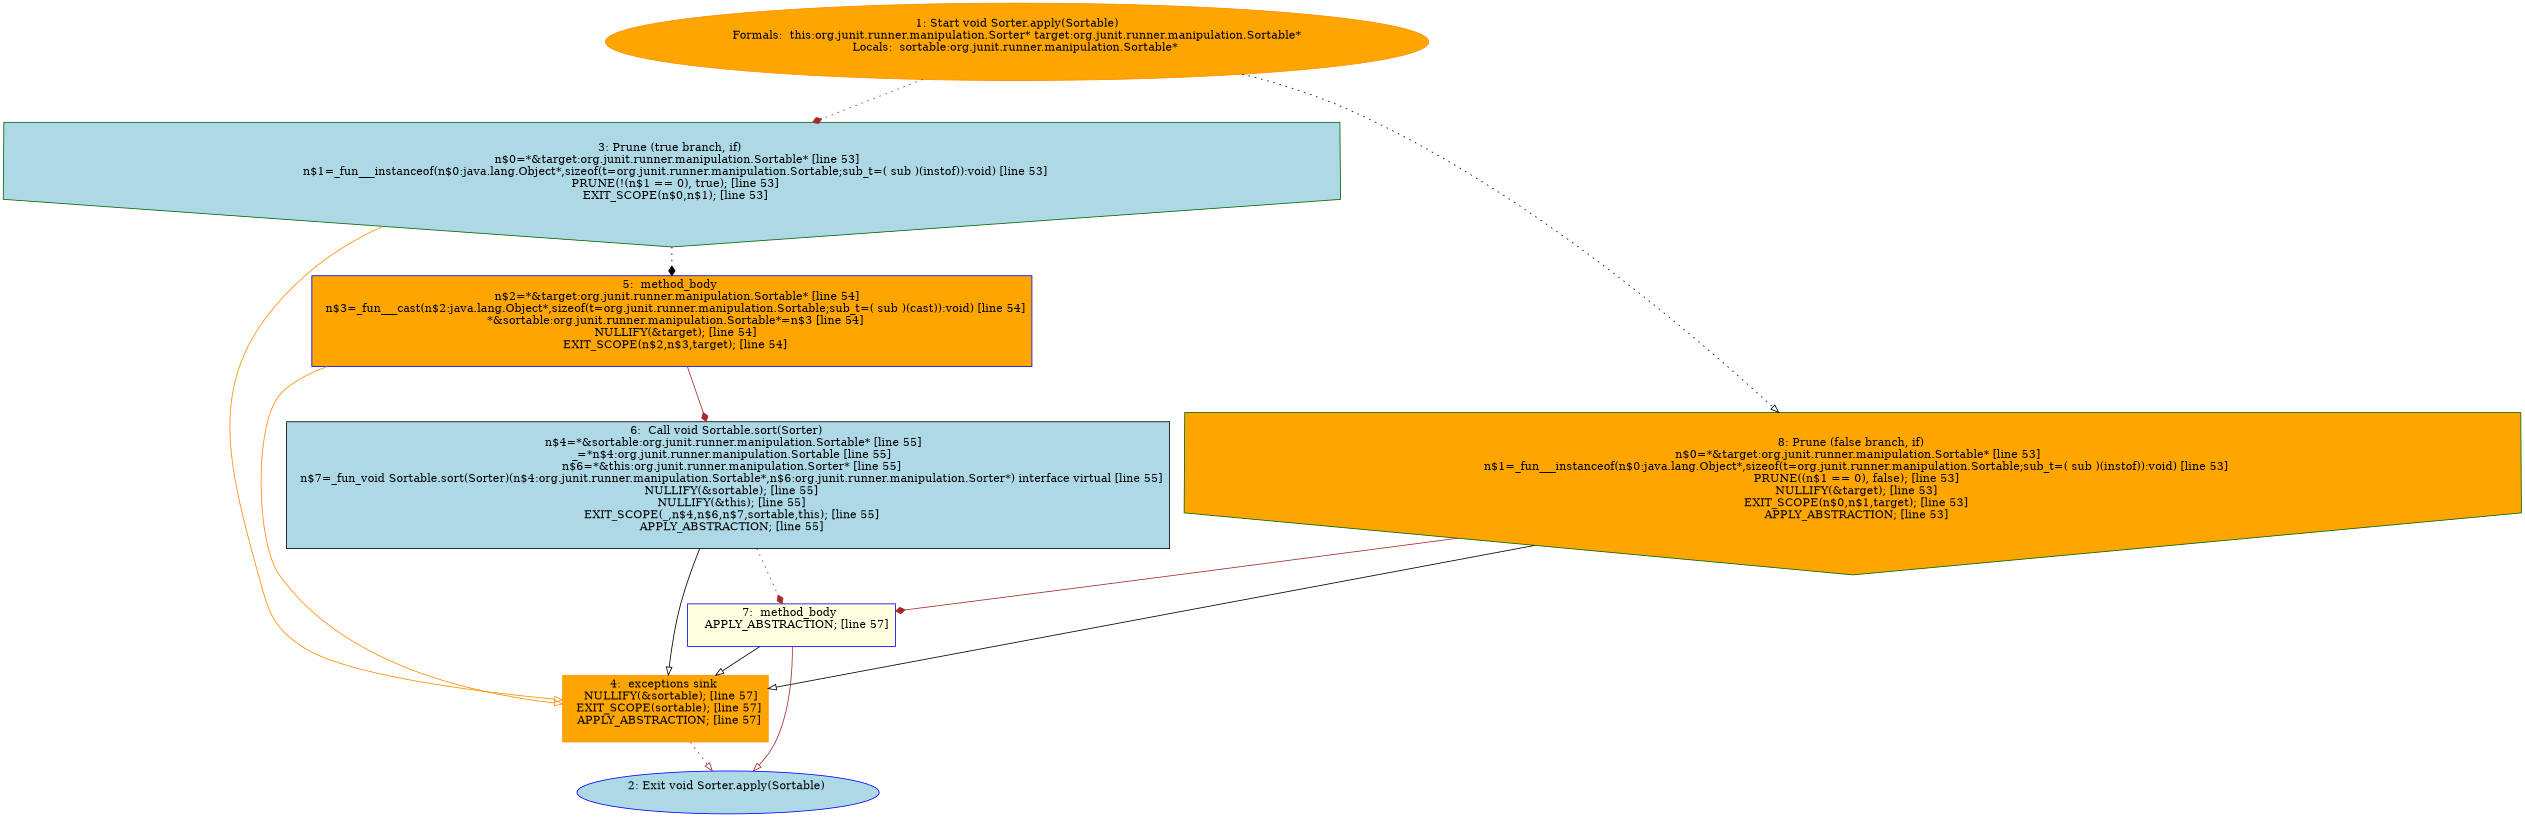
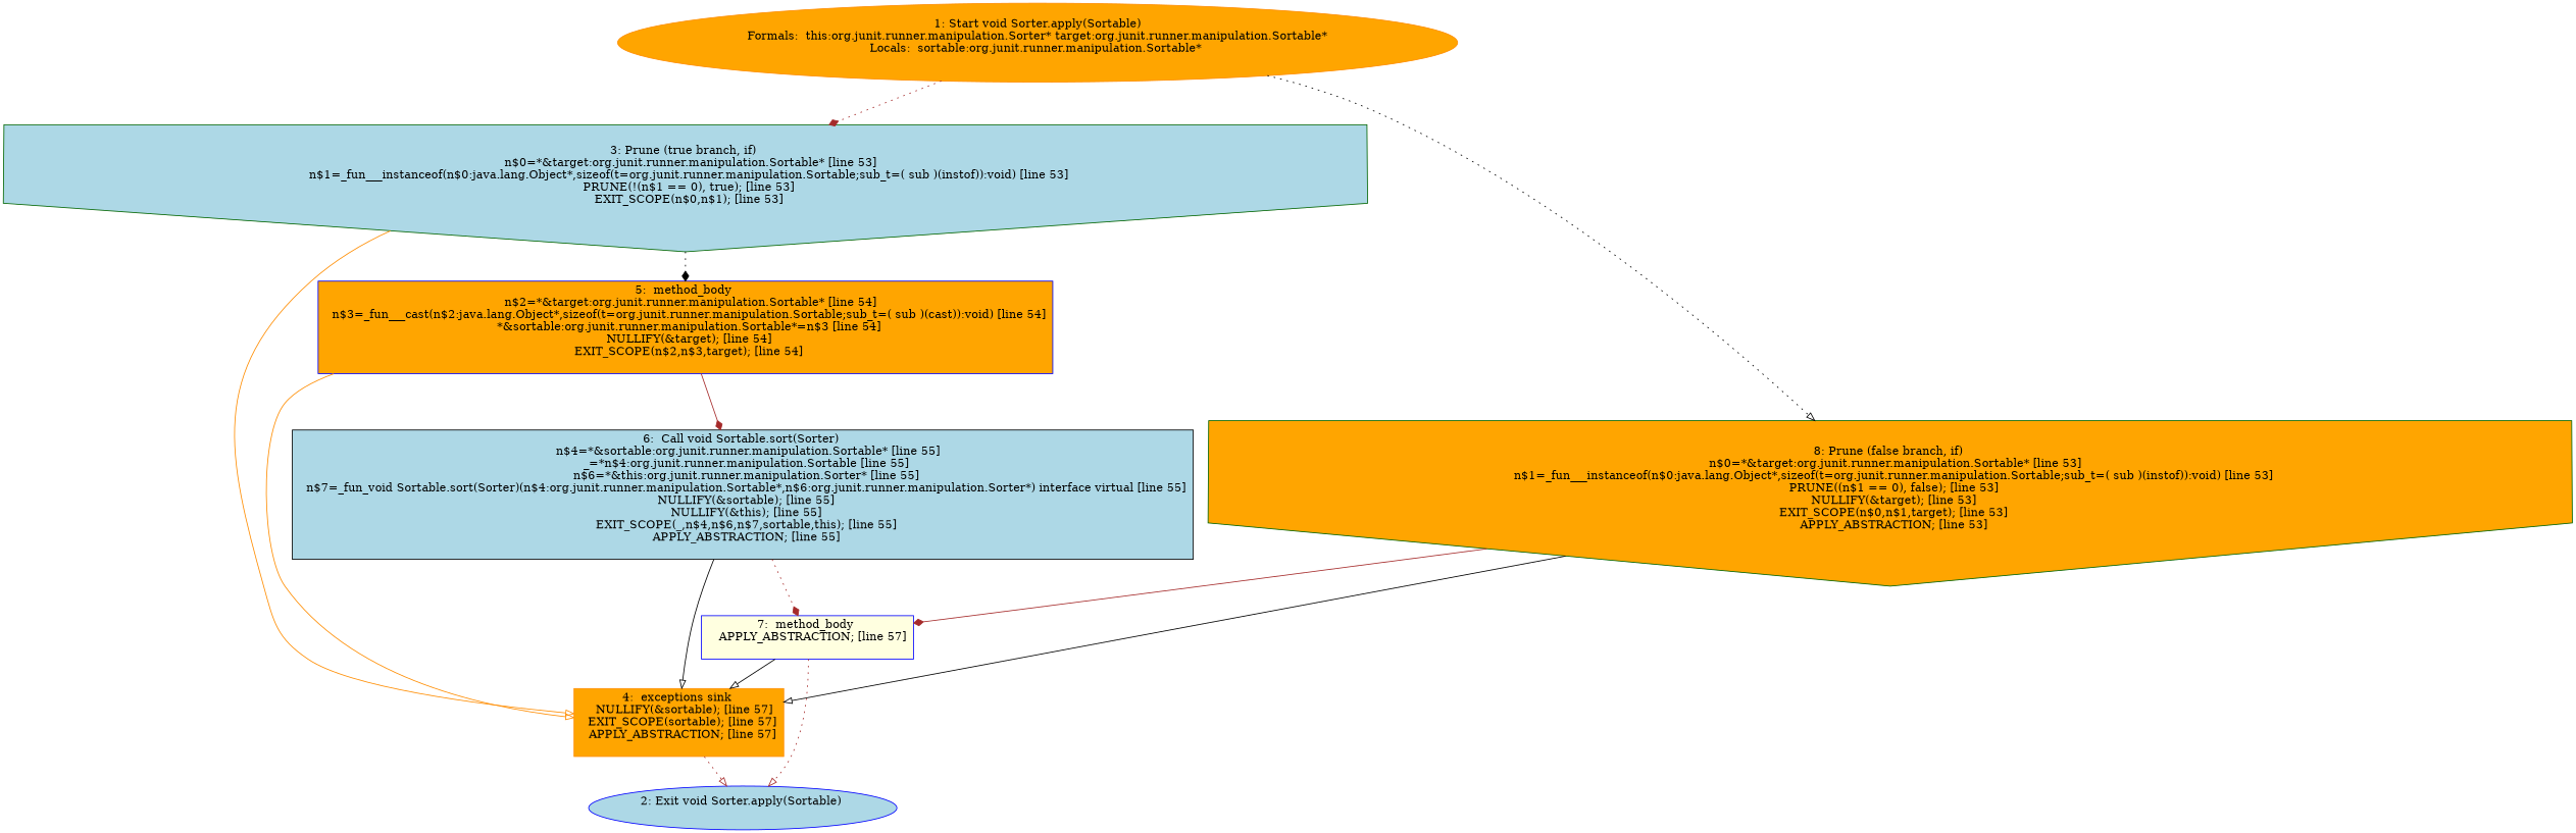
  digraph {
    node [color=blue style=filled fillcolor=orange shape=box]
    edge [color=brown style=solid arrowhead=onormal]
    n1 [color=darkorange label="1: Start void Sorter.apply(Sortable)\nFormals:  this:org.junit.runner.manipulation.Sorter* target:org.junit.runner.manipulation.Sortable*\nLocals:  sortable:org.junit.runner.manipulation.Sortable* \n  " shape=""]
    n2 [label="3: Prune (true branch, if) \n   n$0=*&target:org.junit.runner.manipulation.Sortable* [line 53]\n  n$1=_fun___instanceof(n$0:java.lang.Object*,sizeof(t=org.junit.runner.manipulation.Sortable;sub_t=( sub )(instof)):void) [line 53]\n  PRUNE(!(n$1 == 0), true); [line 53]\n  EXIT_SCOPE(n$0,n$1); [line 53]\n " shape=invhouse fillcolor=lightblue color=darkgreen]
    n3 [label="8: Prune (false branch, if) \n   n$0=*&target:org.junit.runner.manipulation.Sortable* [line 53]\n  n$1=_fun___instanceof(n$0:java.lang.Object*,sizeof(t=org.junit.runner.manipulation.Sortable;sub_t=( sub )(instof)):void) [line 53]\n  PRUNE((n$1 == 0), false); [line 53]\n  NULLIFY(&target); [line 53]\n  EXIT_SCOPE(n$0,n$1,target); [line 53]\n  APPLY_ABSTRACTION; [line 53]\n " shape=invhouse color=darkgreen]
    n4 [label="5:  method_body \n   n$2=*&target:org.junit.runner.manipulation.Sortable* [line 54]\n  n$3=_fun___cast(n$2:java.lang.Object*,sizeof(t=org.junit.runner.manipulation.Sortable;sub_t=( sub )(cast)):void) [line 54]\n  *&sortable:org.junit.runner.manipulation.Sortable*=n$3 [line 54]\n  NULLIFY(&target); [line 54]\n  EXIT_SCOPE(n$2,n$3,target); [line 54]\n "]
    n5 [label="4:  exceptions sink \n   NULLIFY(&sortable); [line 57]\n  EXIT_SCOPE(sortable); [line 57]\n  APPLY_ABSTRACTION; [line 57]\n " color=darkorange]
    n6 [label="7:  method_body \n   APPLY_ABSTRACTION; [line 57]\n " fillcolor=lightyellow]
    n7 [label="2: Exit void Sorter.apply(Sortable) \n  " fillcolor=lightblue shape=""]
    n8 [label="6:  Call void Sortable.sort(Sorter) \n   n$4=*&sortable:org.junit.runner.manipulation.Sortable* [line 55]\n  _=*n$4:org.junit.runner.manipulation.Sortable [line 55]\n  n$6=*&this:org.junit.runner.manipulation.Sorter* [line 55]\n  n$7=_fun_void Sortable.sort(Sorter)(n$4:org.junit.runner.manipulation.Sortable*,n$6:org.junit.runner.manipulation.Sorter*) interface virtual [line 55]\n  NULLIFY(&sortable); [line 55]\n  NULLIFY(&this); [line 55]\n  EXIT_SCOPE(_,n$4,n$6,n$7,sortable,this); [line 55]\n  APPLY_ABSTRACTION; [line 55]\n " fillcolor=lightblue color=black]
    n1 -> n2 [style=dotted arrowhead=diamond]
    n1 -> n3 [color=black style=dotted]
    n2 -> n4 [color=black style=dotted arrowhead=diamond]
    n2 -> n5 [color=darkorange]
    n3 -> n5 [color=black]
    n3 -> n6 [arrowhead=diamond]
    n4 -> n5 [color=darkorange]
    n4 -> n8 [arrowhead=diamond]
    n5 -> n7 [style=dotted]
    n6 -> n5 [color=black]
-   n6 -> n7
+   n6 -> n7 [style=dotted]
    n8 -> n5 [color=black]
    n8 -> n6 [style=dotted arrowhead=diamond]
  }
